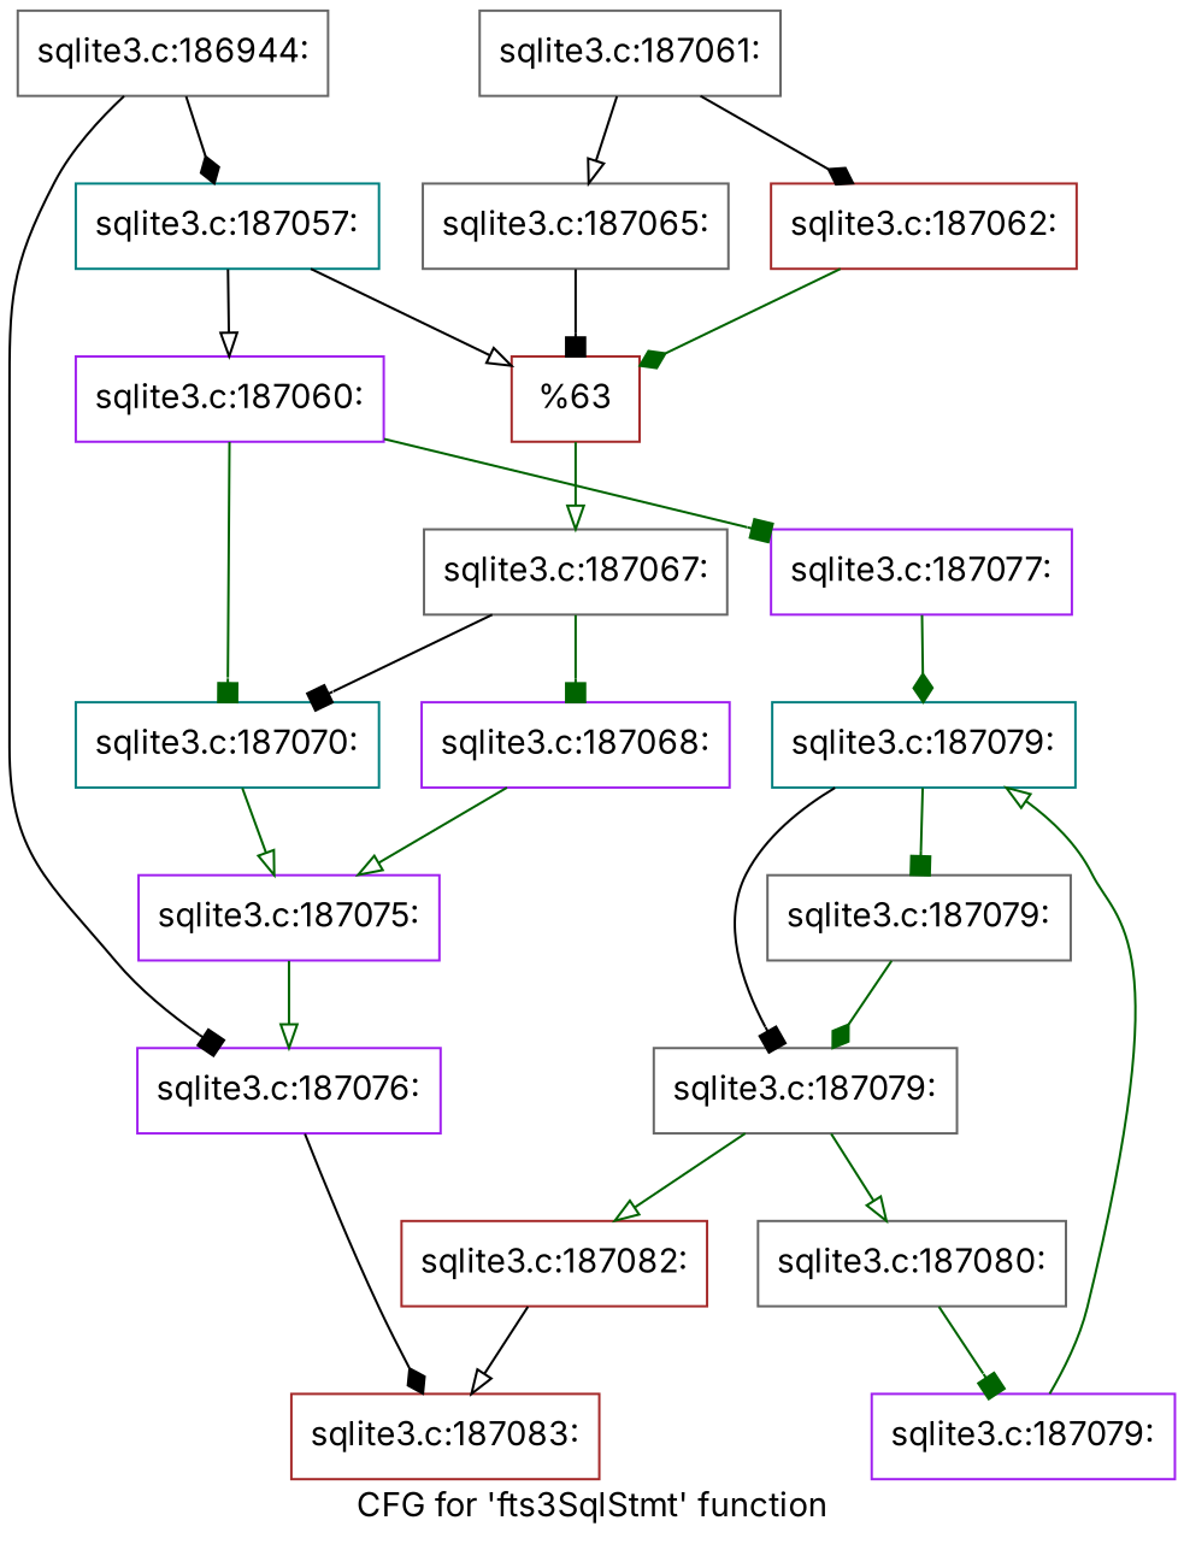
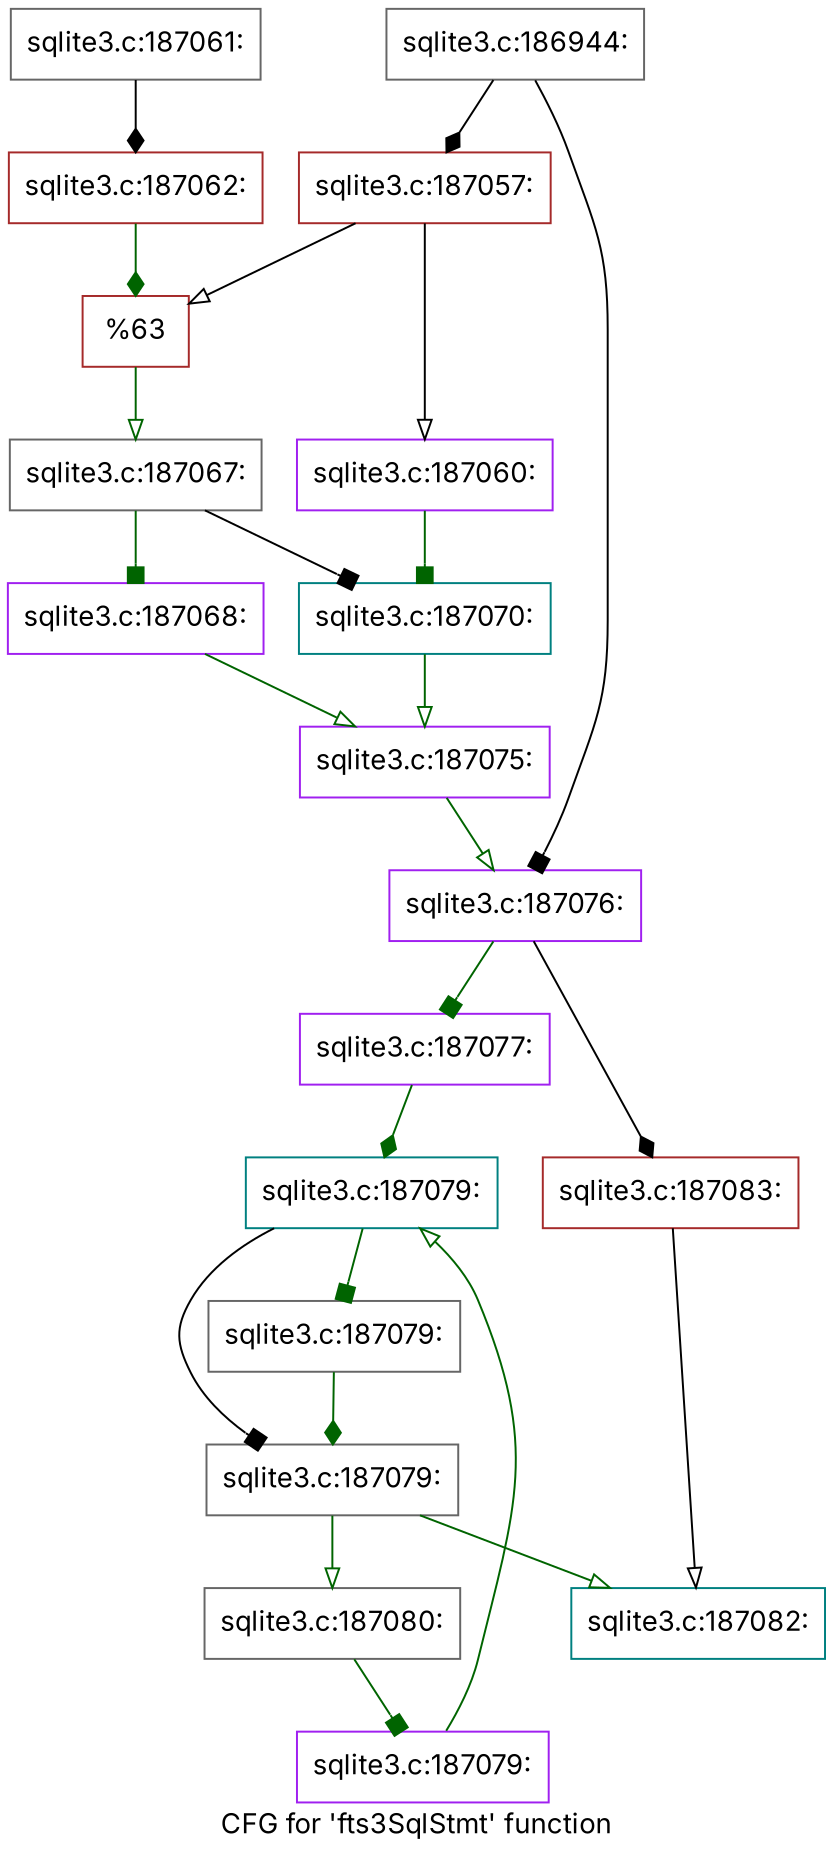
  digraph {
    fontname=Inter
    label="CFG for 'fts3SqlStmt' function"
    node [color=gray40 fontname=Inter shape=record]
    edge [arrowhead=onormal color=darkgreen fontname=Inter]
    n1 [label="{sqlite3.c:186944:}"]
    n2 [color=purple label="{sqlite3.c:187076:}"]
-   n3 [color=teal label="{sqlite3.c:187057:}"]
+   n3 [color=brown label="{sqlite3.c:187057:}"]
    n4 [color=purple label="{sqlite3.c:187077:}"]
    n5 [color=brown label="{sqlite3.c:187083:}"]
    n6 [color=purple label="{sqlite3.c:187060:}"]
    n7 [color=brown label="{%63}"]
    n8 [color=teal label="{sqlite3.c:187079:}"]
    n9 [color=teal label="{sqlite3.c:187070:}"]
    n10 [label="{sqlite3.c:187061:}"]
    n11 [color=brown label="{sqlite3.c:187062:}"]
-   n12 [label="{sqlite3.c:187065:}"]
    n13 [label="{sqlite3.c:187067:}"]
    n14 [color=purple label="{sqlite3.c:187068:}"]
    n15 [color=purple label="{sqlite3.c:187075:}"]
    n16 [label="{sqlite3.c:187079:}"]
    n17 [label="{sqlite3.c:187079:}"]
    n18 [label="{sqlite3.c:187080:}"]
-   n19 [color=brown label="{sqlite3.c:187082:}"]
+   n19 [color=teal label="{sqlite3.c:187082:}"]
    n20 [color=purple label="{sqlite3.c:187079:}"]
    n1 -> n2 [arrowhead=box color=black]
    n1 -> n3 [arrowhead=diamond color=black]
-   n6 -> n4 [arrowhead=box]
+   n2 -> n4 [arrowhead=box]
    n2 -> n5 [arrowhead=diamond color=black]
    n3 -> n6 [color=black]
    n3 -> n7 [color=black]
    n4 -> n8 [arrowhead=diamond]
    n6 -> n9 [arrowhead=box]
    n7 -> n13
    n8 -> n16 [arrowhead=box]
    n8 -> n17 [arrowhead=box color=black]
    n9 -> n15
    n10 -> n11 [arrowhead=diamond color=black]
-   n10 -> n12 [color=black]
    n11 -> n7 [arrowhead=diamond]
-   n12 -> n7 [arrowhead=box color=black]
    n13 -> n9 [arrowhead=box color=black]
    n13 -> n14 [arrowhead=box]
    n14 -> n15
    n15 -> n2
    n16 -> n17 [arrowhead=diamond]
    n17 -> n18
    n17 -> n19
    n18 -> n20 [arrowhead=box]
-   n19 -> n5 [color=black]
+   n5 -> n19 [color=black]
    n20 -> n8
  }
